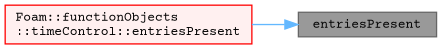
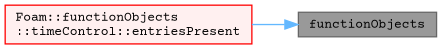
  digraph {
    rankdir=RL
    fontname="Courier Prime"
    node [fontname="Courier Prime" fontsize=10 shape=box style=filled]
-   n1 [color=gray40 fillcolor=grey60 fontcolor=black height=0.2 label=entriesPresent width=0.4]
+   n1 [color=gray40 fillcolor=grey60 fontcolor=black height=0.2 label=functionObjects width=0.4]
    n2 [color=red fillcolor="#FFF0F0" height=0.2 label="Foam::functionObjects\l::timeControl::entriesPresent" width=0.4]
    n1 -> n2 [color=steelblue1 dir=back fontname="Courier Prime" fontsize=10 labelfontname=Helvetica labelfontsize=10 style=solid]
  }
